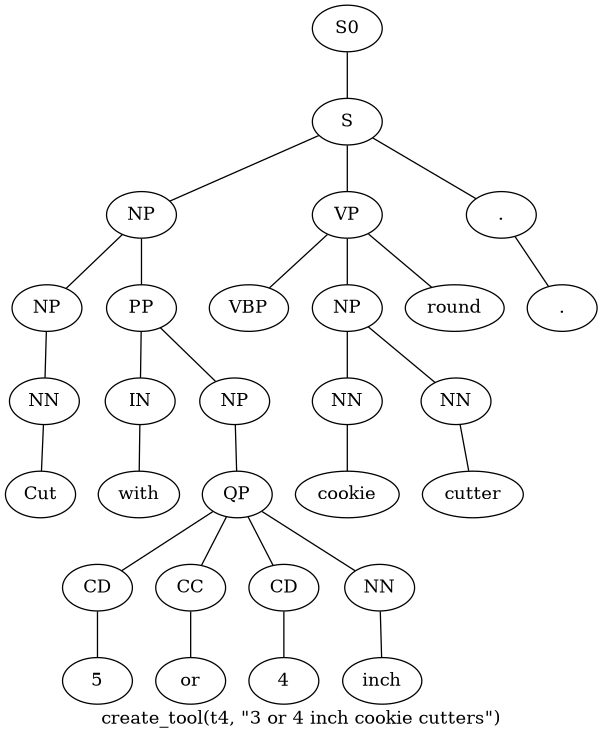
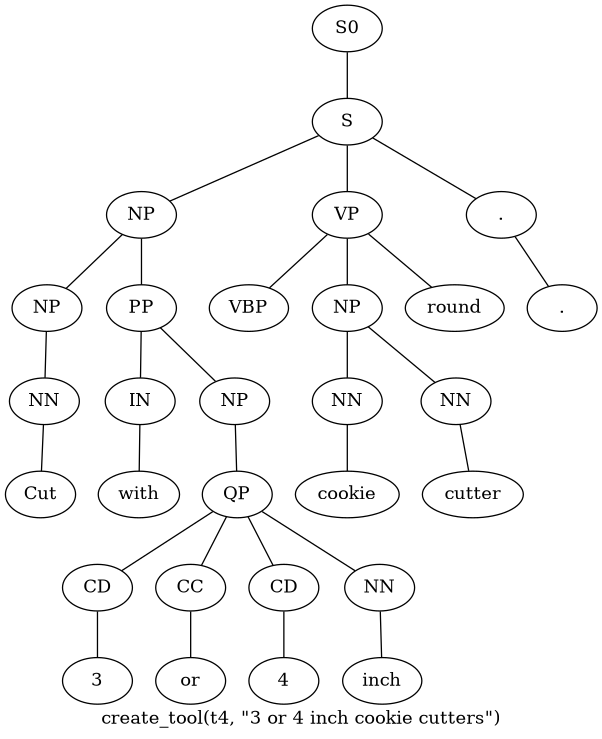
  graph {
    label="create_tool(t4, \"3 or 4 inch cookie cutters\")"
    n1 [label=S0]
    n2 [label=S]
    n3 [label=NP]
    n4 [label=VP]
    n5 [label="."]
    n6 [label=NP]
    n7 [label=PP]
    n8 [label=VBP]
    n9 [label=NP]
    n10 [label=round]
    n11 [label="."]
    n12 [label=NN]
    n13 [label=IN]
    n14 [label=NP]
    n15 [label=Cut]
    n16 [label=with]
    n17 [label=QP]
    n18 [label=CD]
    n19 [label=CC]
    n20 [label=CD]
    n21 [label=NN]
-   n22 [label=5]
+   n22 [label=3]
    n23 [label=or]
    n24 [label=4]
    n25 [label=inch]
    n26 [label=NN]
    n27 [label=NN]
    n28 [label=cookie]
    n29 [label=cutter]
    n1 -- n2
    n2 -- n3
    n2 -- n4
    n2 -- n5
    n3 -- n6
    n3 -- n7
    n4 -- n8
    n4 -- n9
    n4 -- n10
    n5 -- n11
    n6 -- n12
    n7 -- n13
    n7 -- n14
    n9 -- n26
    n9 -- n27
    n12 -- n15
    n13 -- n16
    n14 -- n17
    n17 -- n18
    n17 -- n19
    n17 -- n20
    n17 -- n21
    n18 -- n22
    n19 -- n23
    n20 -- n24
    n21 -- n25
    n26 -- n28
    n27 -- n29
  }
